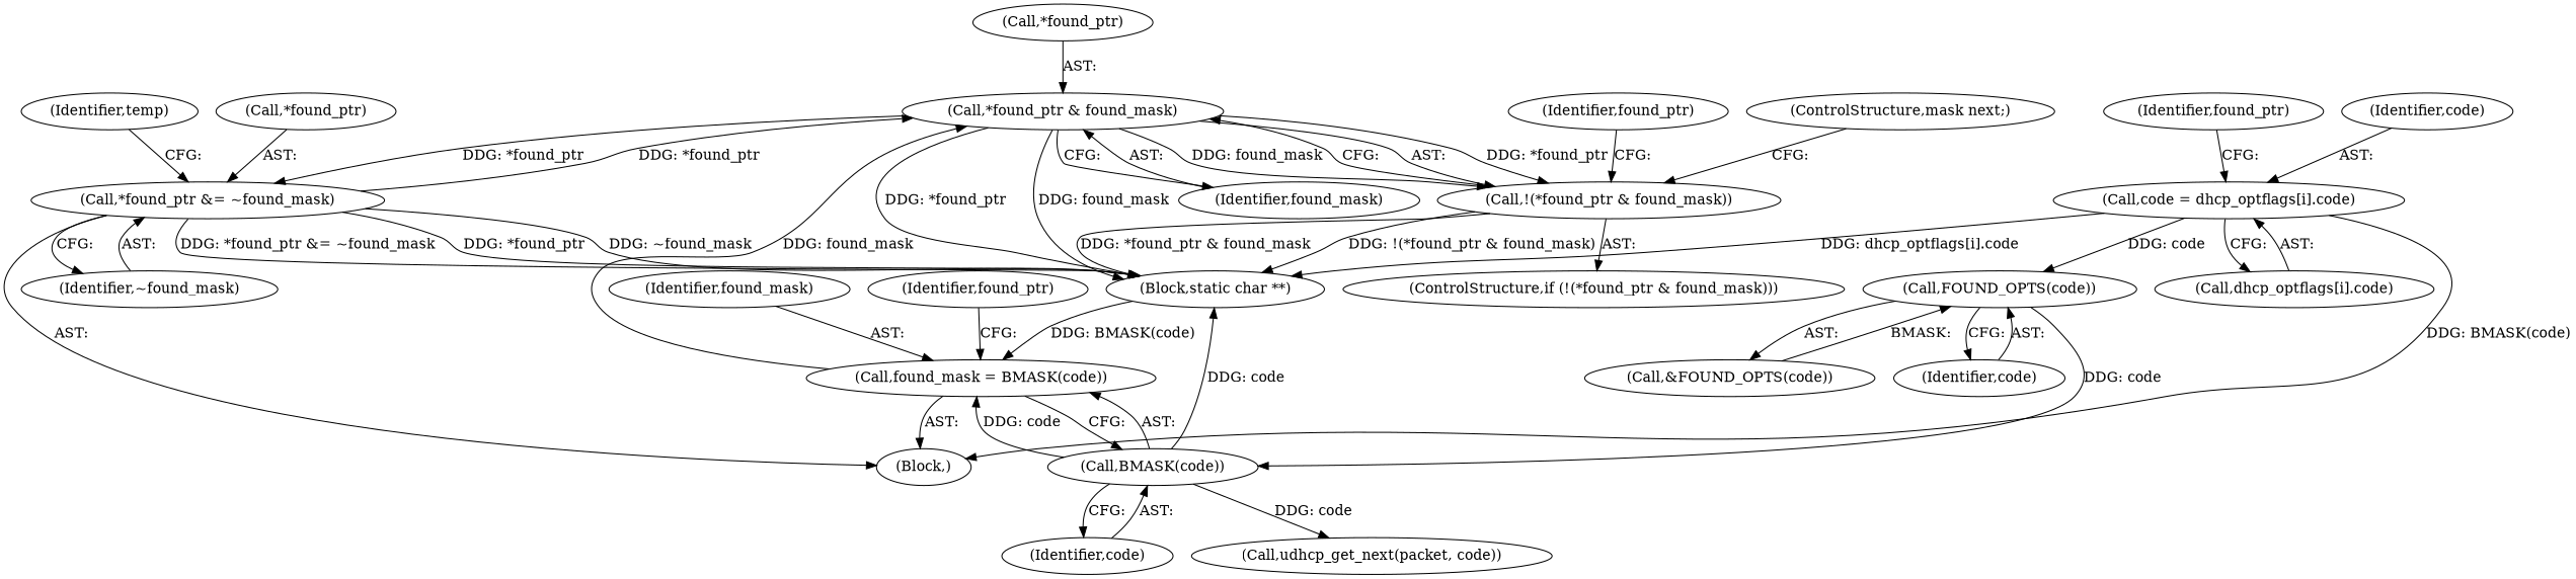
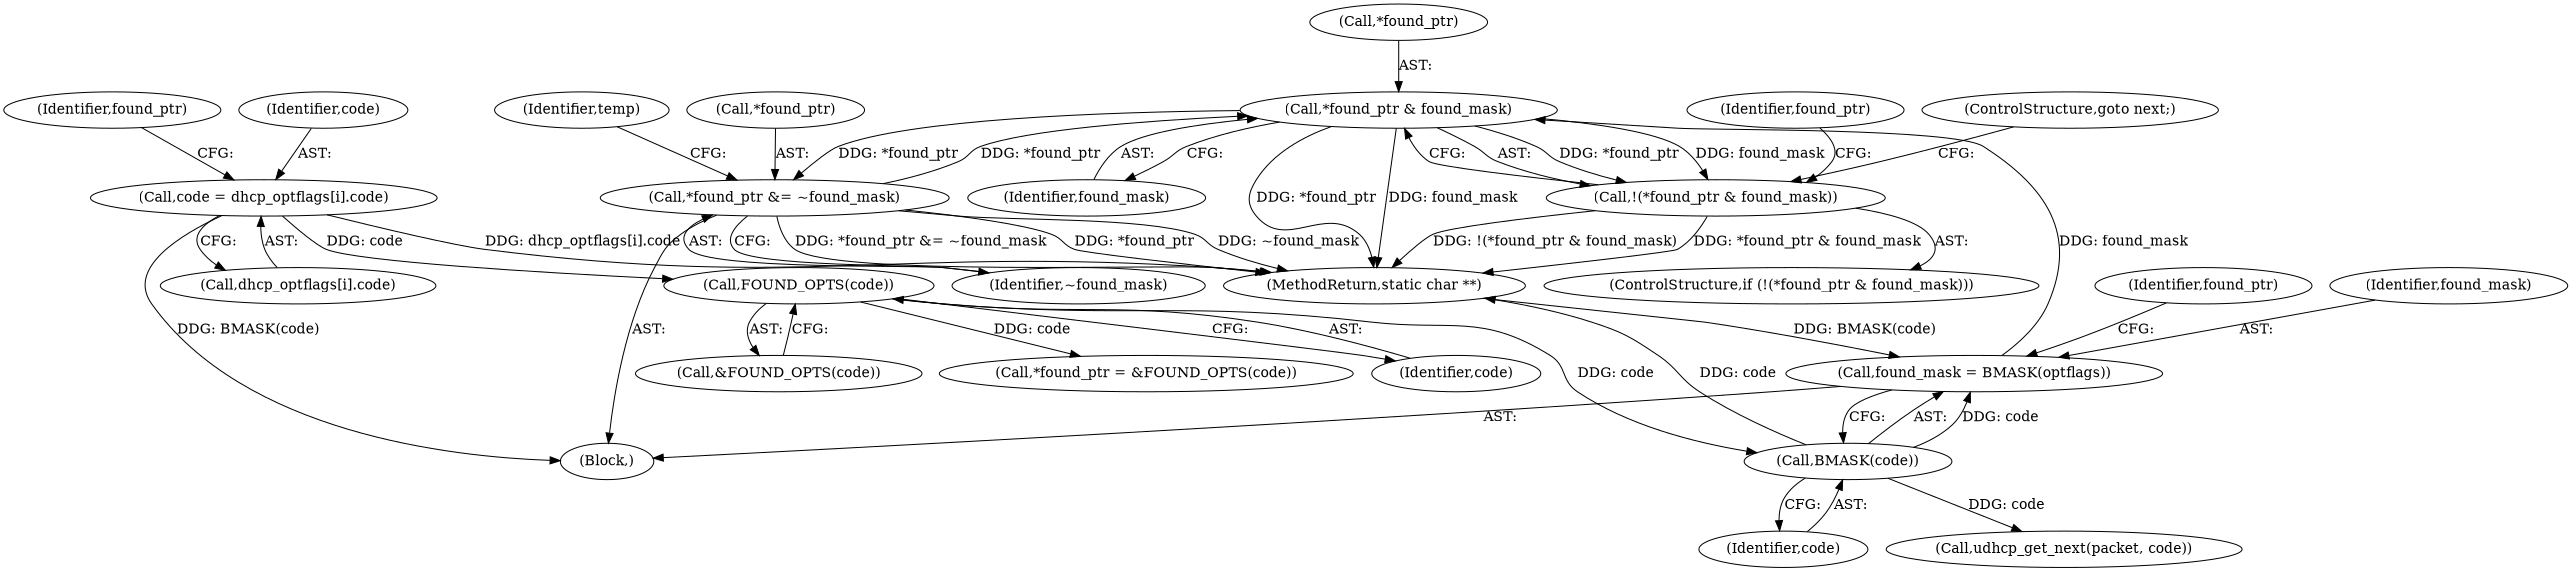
  digraph {
    n1 [label="(Call,*found_ptr & found_mask)"]
    n2 [label="(Call,*found_ptr &= ~found_mask)"]
    n3 [label="(Call,!(*found_ptr & found_mask))"]
    n4 [label="(Identifier,found_mask)"]
-   n5 [label="(Block,static char **)"]
+   n5 [label="(MethodReturn,static char **)"]
    n6 [label="(Identifier,~found_mask)"]
    n7 [label="(Block,)"]
    n8 [label="(ControlStructure,if (!(*found_ptr & found_mask)))"]
-   n9 [label="(Call,found_mask = BMASK(code))"]
+   n9 [label="(Call,found_mask = BMASK(optflags))"]
    n10 [label="(Call,BMASK(code))"]
    n11 [label="(Identifier,code)"]
    n12 [label="(Call,udhcp_get_next(packet, code))"]
    n13 [label="(Call,FOUND_OPTS(code))"]
    n14 [label="(Call,&FOUND_OPTS(code))"]
+   n15 [label="(Call,*found_ptr = &FOUND_OPTS(code))"]
    n16 [label="(Identifier,code)"]
    n17 [label="(Call,code = dhcp_optflags[i].code)"]
    n18 [label="(Call,dhcp_optflags[i].code)"]
    n19 [label="(Identifier,found_ptr)"]
    n20 [label="(Call,*found_ptr)"]
    n21 [label="(Identifier,found_mask)"]
    n22 [label="(Identifier,found_ptr)"]
    n23 [label="(Identifier,temp)"]
    n24 [label="(Call,*found_ptr)"]
    n25 [label="(Identifier,found_ptr)"]
    n26 [label="(Identifier,code)"]
-   n27 [label="(ControlStructure,mask next;)"]
+   n27 [label="(ControlStructure,goto next;)"]
    n1 -> n2 [label="DDG: *found_ptr"]
    n1 -> n3 [label="AST: "]
    n1 -> n3 [label="DDG: *found_ptr"]
    n1 -> n3 [label="DDG: found_mask"]
    n1 -> n4 [label="CFG: "]
    n1 -> n5 [label="DDG: *found_ptr"]
    n1 -> n5 [label="DDG: found_mask"]
    n2 -> n1 [label="DDG: *found_ptr"]
    n2 -> n5 [label="DDG: *found_ptr"]
    n2 -> n5 [label="DDG: ~found_mask"]
    n2 -> n5 [label="DDG: *found_ptr &= ~found_mask"]
    n2 -> n6 [label="CFG: "]
    n2 -> n7 [label="AST: "]
    n3 -> n1 [label="CFG: "]
    n3 -> n5 [label="DDG: !(*found_ptr & found_mask)"]
    n3 -> n5 [label="DDG: *found_ptr & found_mask"]
    n3 -> n8 [label="AST: "]
    n4 -> n1 [label="AST: "]
    n5 -> n9 [label="DDG: BMASK(code)"]
    n6 -> n2 [label="AST: "]
    n9 -> n1 [label="DDG: found_mask"]
    n9 -> n7 [label="AST: "]
    n9 -> n10 [label="CFG: "]
    n10 -> n5 [label="DDG: code"]
    n10 -> n9 [label="AST: "]
    n10 -> n9 [label="DDG: code"]
    n10 -> n11 [label="CFG: "]
    n10 -> n12 [label="DDG: code"]
    n11 -> n10 [label="AST: "]
    n13 -> n10 [label="DDG: code"]
    n13 -> n14 [label="AST: "]
+   n13 -> n15 [label="DDG: code"]
    n13 -> n16 [label="CFG: "]
-   n14 -> n13 [label="BMASK: "]
+   n14 -> n13 [label="CFG: "]
    n16 -> n13 [label="AST: "]
    n17 -> n5 [label="DDG: dhcp_optflags[i].code"]
    n17 -> n7 [label="DDG: BMASK(code)"]
    n17 -> n13 [label="DDG: code"]
    n17 -> n18 [label="CFG: "]
    n18 -> n17 [label="AST: "]
    n19 -> n3 [label="CFG: "]
    n20 -> n1 [label="AST: "]
    n21 -> n9 [label="AST: "]
    n22 -> n9 [label="CFG: "]
    n23 -> n2 [label="CFG: "]
    n24 -> n2 [label="AST: "]
    n25 -> n17 [label="CFG: "]
    n26 -> n17 [label="AST: "]
    n27 -> n3 [label="CFG: "]
  }
